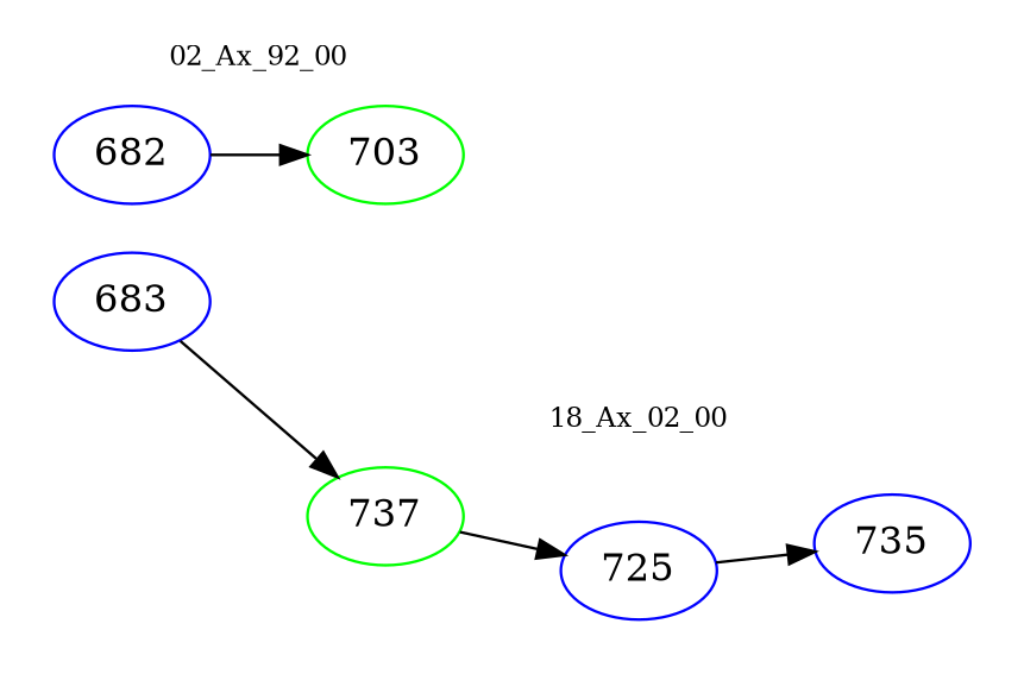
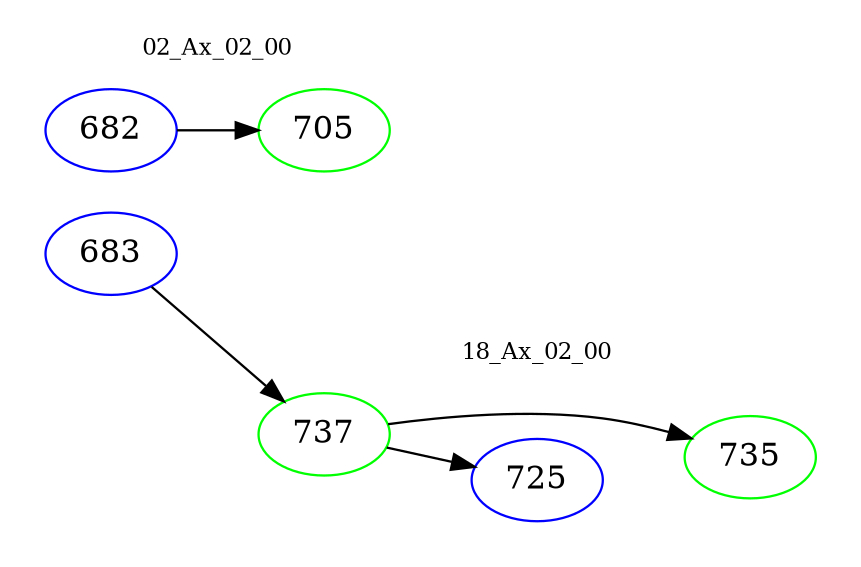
  digraph {
    rankdir=LR
    node [color=blue]
    edge [color=black]
    n1 [label=683]
    n2 [label=682]
-   n3 [color=green label=703]
+   n3 [color=green label=705]
    n4 [color=green label=737]
    n5 [label=725]
-   n6 [label=735]
+   n6 [color=green label=735]
    subgraph cluster_1 {
      color=white
      fontsize=10
-     label="02_Ax_92_00"
+     label="02_Ax_02_00"
      n1
      n2
      n3
    }
    subgraph cluster_2 {
      color=white
      fontsize=10
      label="18_Ax_02_00"
      n4
      n5
      n6
    }
    n1 -> n4
    n2 -> n3
    n4 -> n5
-   n5 -> n6
+   n4 -> n6
  }
